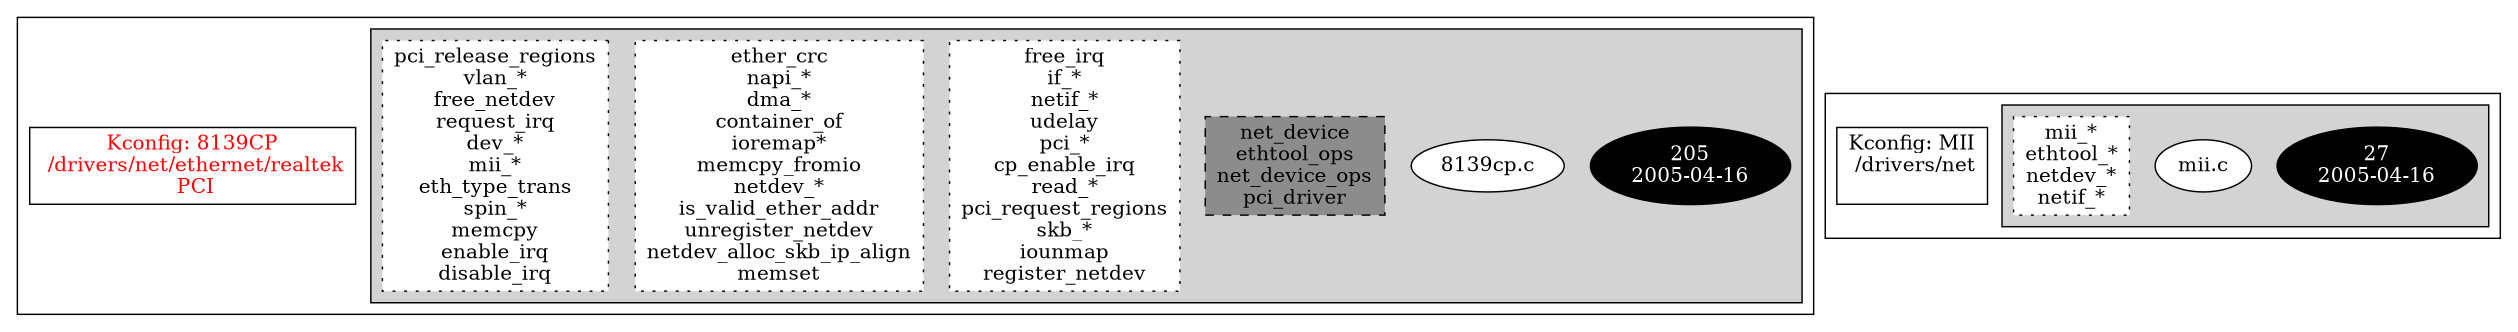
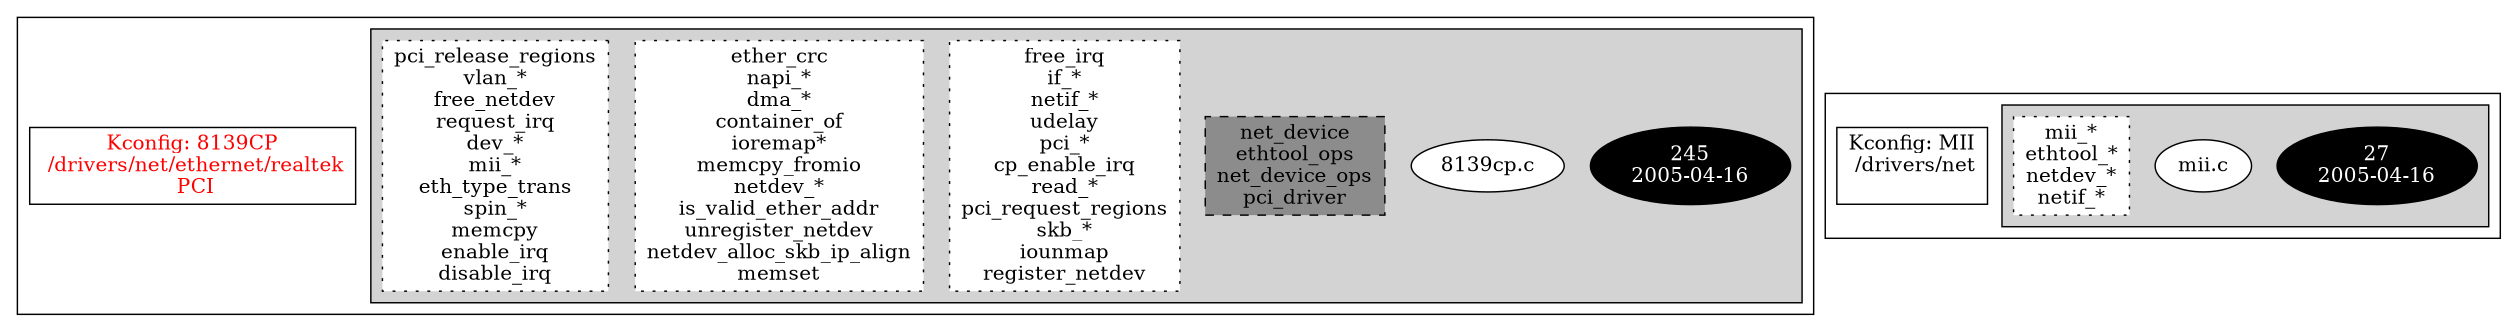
  digraph {
    ranksep=2
    splines=ortho
    node [fillcolor=white fontcolor=black style=filled shape=box]
-   n1 [fillcolor=black fontcolor=white label="205\n2005-04-16" shape=""]
+   n1 [fillcolor=black fontcolor=white label="245\n2005-04-16" shape=""]
    n2 [label="8139cp.c\n" shape=""]
    n3 [fillcolor=grey55 label="net_device\nethtool_ops\nnet_device_ops\npci_driver\n" style="filled,dashed"]
    n4 [label="free_irq\nif_*\nnetif_*\nudelay\npci_*\ncp_enable_irq\nread_*\npci_request_regions\nskb_*\niounmap\nregister_netdev\n" style="filled,dotted"]
    n5 [label="ether_crc\nnapi_*\ndma_*\ncontainer_of\nioremap*\nmemcpy_fromio\nnetdev_*\nis_valid_ether_addr\nunregister_netdev\nnetdev_alloc_skb_ip_align\nmemset\n" style="filled,dotted"]
    n6 [label="pci_release_regions\nvlan_*\nfree_netdev\nrequest_irq\ndev_*\nmii_*\neth_type_trans\nspin_*\nmemcpy\nenable_irq\ndisable_irq\n" style="filled,dotted"]
    n7 [fontcolor=red label="Kconfig: 8139CP\n /drivers/net/ethernet/realtek\n  PCI " fillcolor="" style=""]
    n8 [fillcolor=black fontcolor=white label="27\n2005-04-16" shape=""]
    n9 [label="mii.c\n" shape=""]
    n10 [label="mii_*\nethtool_*\nnetdev_*\nnetif_*\n" style="filled,dotted"]
    n11 [label="Kconfig: MII\n /drivers/net\n " fillcolor="" fontcolor="" style=""]
    subgraph cluster_1 {
      n7
      subgraph cluster_2 {
        style=filled
        n1
        n2
        n3
        n4
        n5
        n6
      }
    }
    subgraph cluster_3 {
      n11
      subgraph cluster_4 {
        style=filled
        n8
        n9
        n10
      }
    }
  }
